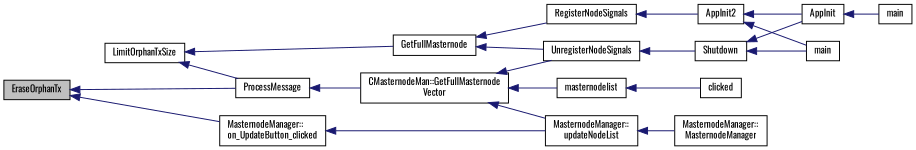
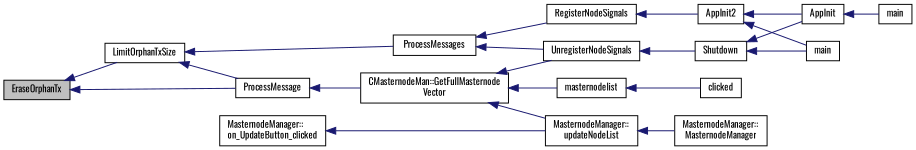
  digraph {
    fontname=Oswald
    rankdir=LR
    node [color=black fillcolor=white fontname=Oswald fontsize=10 shape=record style=filled]
    edge [color=midnightblue dir=back fontname=Oswald fontsize=10 labelfontname=Helvetica labelfontsize=10 style=solid]
    n1 [fillcolor=grey75 fontcolor=black height=0.2 label=EraseOrphanTx width=0.4]
    n2 [height=0.2 label=LimitOrphanTxSize width=0.4]
    n3 [height=0.2 label=ProcessMessage width=0.4]
-   n4 [height=0.2 label=GetFullMasternode width=0.4]
+   n4 [height=0.2 label=ProcessMessages width=0.4]
    n5 [height=0.2 label="CMasternodeMan::GetFullMasternode\lVector" width=0.4]
    n6 [height=0.2 label=RegisterNodeSignals width=0.4]
    n7 [height=0.2 label=UnregisterNodeSignals width=0.4]
    n8 [height=0.2 label="MasternodeManager::\lupdateNodeList" width=0.4]
    n9 [height=0.2 label=masternodelist width=0.4]
    n10 [height=0.2 label=AppInit2 width=0.4]
    n11 [height=0.2 label=Shutdown width=0.4]
    n12 [height=0.2 label=AppInit width=0.4]
    n13 [height=0.2 label=main width=0.4]
    n14 [height=0.2 label=main width=0.4]
    n15 [height=0.2 label="MasternodeManager::\lMasternodeManager" width=0.4]
    n16 [height=0.2 label="MasternodeManager::\lon_UpdateButton_clicked" width=0.4]
    n17 [height=0.2 label=clicked width=0.4]
-   n1 -> n16
+   n1 -> n2
    n1 -> n3
    n2 -> n3
    n2 -> n4
    n3 -> n5
    n4 -> n6
    n4 -> n7
    n5 -> n7
    n5 -> n8
    n5 -> n9
    n6 -> n10
    n7 -> n11
    n8 -> n15
    n9 -> n17
    n10 -> n12
    n10 -> n13
    n11 -> n12
    n11 -> n13
    n12 -> n14
    n16 -> n8
  }
